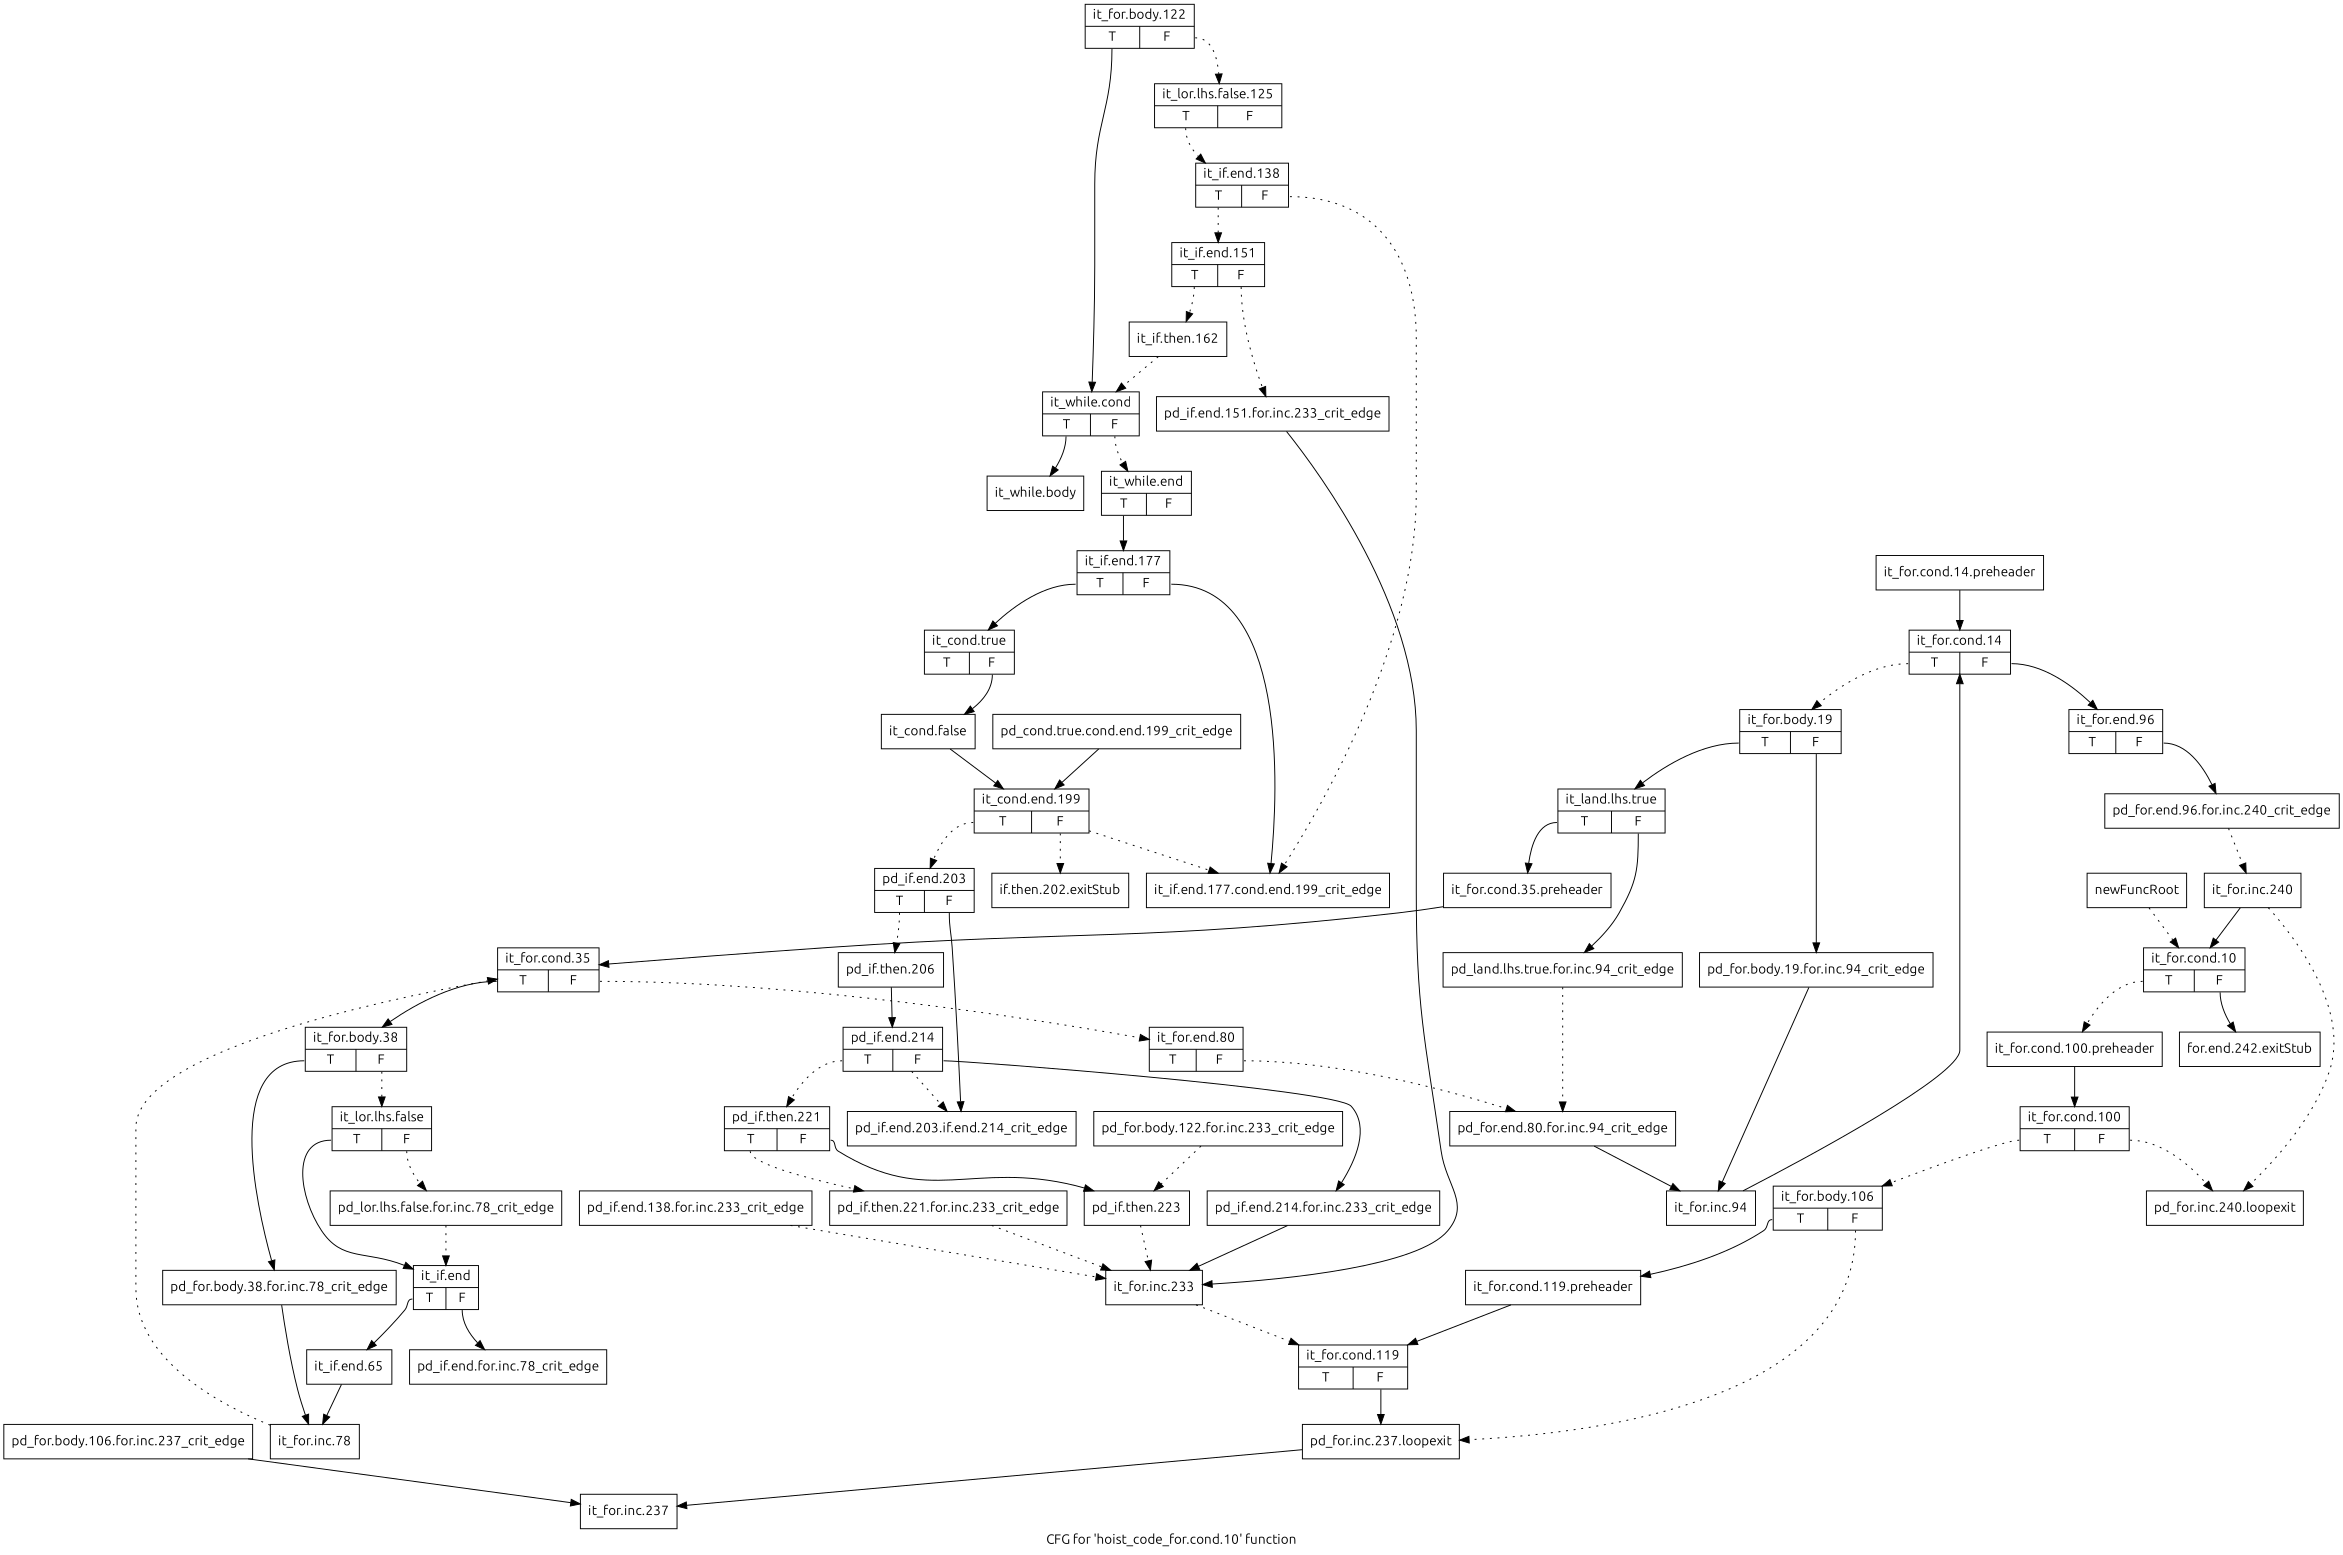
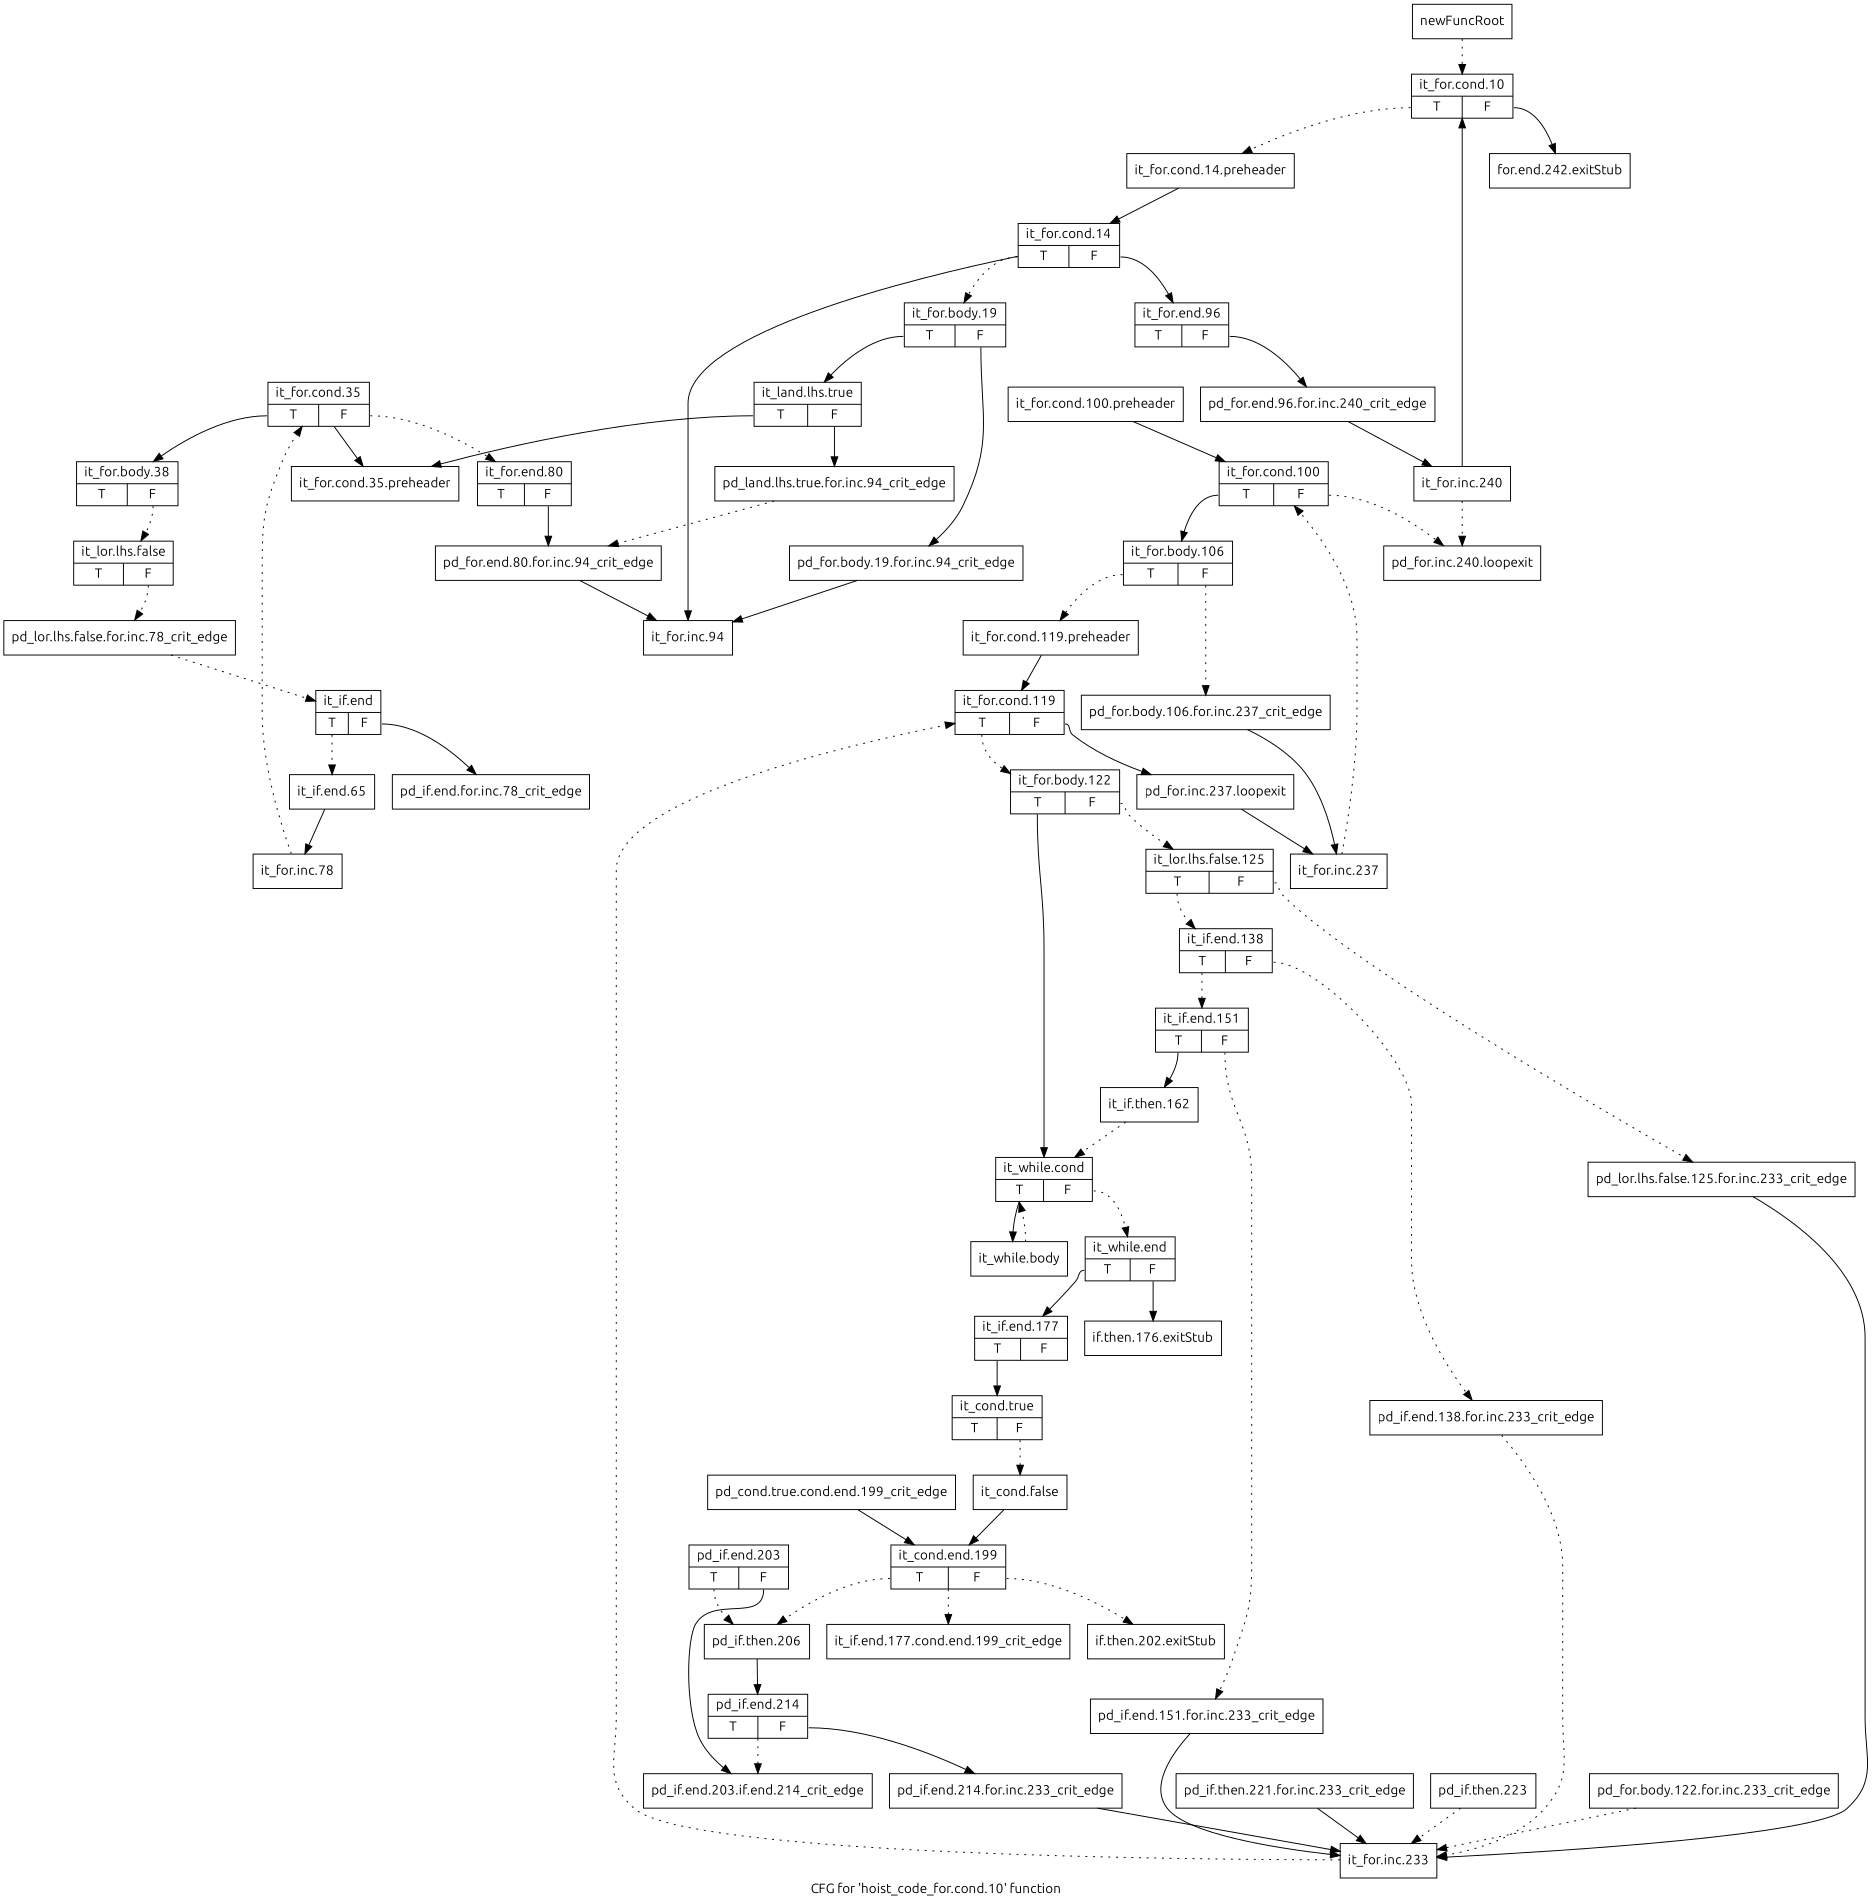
  digraph {
    fontname=Ubuntu
    label="CFG for 'hoist_code_for.cond.10' function"
    node [fontname=Ubuntu shape=record]
    edge [fontname=Ubuntu style=solid]
    n1 [label="{newFuncRoot}"]
    n2 [label="{it_for.cond.10|{<s0>T|<s1>F}}"]
    n3 [label="{for.end.242.exitStub}"]
    n4 [label="{it_for.cond.14.preheader}"]
    n5 [label="{it_for.cond.14|{<s0>T|<s1>F}}"]
+   n6 [label="{if.then.176.exitStub}"]
    n7 [label="{if.then.202.exitStub}"]
    n8 [label="{it_for.body.19|{<s0>T|<s1>F}}"]
    n9 [label="{it_for.end.96|{<s0>T|<s1>F}}"]
    n10 [label="{it_land.lhs.true|{<s0>T|<s1>F}}"]
    n11 [label="{pd_for.body.19.for.inc.94_crit_edge}"]
    n12 [label="{pd_for.end.96.for.inc.240_crit_edge}"]
    n13 [label="{it_for.cond.35.preheader}"]
    n14 [label="{pd_land.lhs.true.for.inc.94_crit_edge}"]
    n15 [label="{it_for.inc.94}"]
    n16 [label="{it_for.cond.100.preheader}"]
    n17 [label="{it_for.cond.100|{<s0>T|<s1>F}}"]
    n18 [label="{it_for.inc.240}"]
    n19 [label="{it_for.body.106|{<s0>T|<s1>F}}"]
    n20 [label="{pd_for.inc.240.loopexit}"]
    n21 [label="{it_for.cond.119.preheader}"]
    n22 [label="{pd_for.body.106.for.inc.237_crit_edge}"]
    n23 [label="{it_for.cond.119|{<s0>T|<s1>F}}"]
    n24 [label="{it_for.inc.237}"]
    n25 [label="{it_for.body.122|{<s0>T|<s1>F}}"]
    n26 [label="{pd_for.inc.237.loopexit}"]
    n27 [label="{it_lor.lhs.false.125|{<s0>T|<s1>F}}"]
    n28 [label="{it_while.cond|{<s0>T|<s1>F}}"]
    n29 [label="{pd_for.body.122.for.inc.233_crit_edge}"]
    n30 [label="{it_for.inc.233}"]
    n31 [label="{it_if.end.138|{<s0>T|<s1>F}}"]
+   n32 [label="{pd_lor.lhs.false.125.for.inc.233_crit_edge}"]
    n33 [label="{it_if.end.151|{<s0>T|<s1>F}}"]
    n34 [label="{pd_if.end.138.for.inc.233_crit_edge}"]
    n35 [label="{it_if.then.162}"]
    n36 [label="{pd_if.end.151.for.inc.233_crit_edge}"]
    n37 [label="{it_while.body}"]
    n38 [label="{it_while.end|{<s0>T|<s1>F}}"]
    n39 [label="{it_if.end.177|{<s0>T|<s1>F}}"]
    n40 [label="{it_cond.true|{<s0>T|<s1>F}}"]
    n41 [label="{it_if.end.177.cond.end.199_crit_edge}"]
    n42 [label="{it_cond.false}"]
    n43 [label="{pd_cond.true.cond.end.199_crit_edge}"]
    n44 [label="{it_cond.end.199|{<s0>T|<s1>F}}"]
    n45 [label="{pd_if.end.203|{<s0>T|<s1>F}}"]
    n46 [label="{pd_if.then.206}"]
    n47 [label="{pd_if.end.203.if.end.214_crit_edge}"]
    n48 [label="{pd_if.end.214|{<s0>T|<s1>F}}"]
-   n49 [label="{pd_if.then.221|{<s0>T|<s1>F}}"]
    n50 [label="{pd_if.end.214.for.inc.233_crit_edge}"]
    n51 [label="{pd_if.then.221.for.inc.233_crit_edge}"]
    n52 [label="{pd_if.then.223}"]
    n53 [label="{it_for.cond.35|{<s0>T|<s1>F}}"]
    n54 [label="{pd_for.end.80.for.inc.94_crit_edge}"]
    n55 [label="{it_for.body.38|{<s0>T|<s1>F}}"]
    n56 [label="{it_for.end.80|{<s0>T|<s1>F}}"]
-   n57 [label="{pd_for.body.38.for.inc.78_crit_edge}"]
    n58 [label="{it_lor.lhs.false|{<s0>T|<s1>F}}"]
    n59 [label="{it_for.inc.78}"]
    n60 [label="{it_if.end|{<s0>T|<s1>F}}"]
    n61 [label="{pd_lor.lhs.false.for.inc.78_crit_edge}"]
    n62 [label="{it_if.end.65}"]
    n63 [label="{pd_if.end.for.inc.78_crit_edge}"]
    n1 -> n2 [style=dotted]
    n2 -> n3 [tailport=s1]
-   n2 -> n16 [style=dotted tailport=s0]
+   n2 -> n4 [style=dotted tailport=s0]
    n4 -> n5
    n5 -> n8 [style=dotted tailport=s0]
    n5 -> n9 [tailport=s1]
    n8 -> n10 [tailport=s0]
    n8 -> n11 [tailport=s1]
    n9 -> n12 [tailport=s1]
    n10 -> n13 [tailport=s0]
    n10 -> n14 [tailport=s1]
    n11 -> n15
-   n12 -> n18 [style=dotted]
-   n13 -> n53
+   n12 -> n18
+   n53 -> n13
    n14 -> n54 [style=dotted]
-   n15 -> n5
+   n5 -> n15
    n16 -> n17
-   n17 -> n19 [style=dotted tailport=s0]
+   n17 -> n19 [tailport=s0]
    n17 -> n20 [style=dotted tailport=s1]
    n18 -> n2
    n18 -> n20 [style=dotted]
-   n19 -> n21 [tailport=s0]
-   n19 -> n26 [style=dotted tailport=s1]
+   n19 -> n21 [style=dotted tailport=s0]
+   n19 -> n22 [style=dotted tailport=s1]
    n21 -> n23
    n22 -> n24
+   n23 -> n25 [style=dotted tailport=s0]
    n23 -> n26 [tailport=s1]
+   n24 -> n17 [style=dotted]
    n25 -> n27 [style=dotted tailport=s1]
    n25 -> n28 [tailport=s0]
    n26 -> n24
    n27 -> n31 [style=dotted tailport=s0]
+   n27 -> n32 [style=dotted tailport=s1]
    n28 -> n37 [tailport=s0]
    n28 -> n38 [style=dotted tailport=s1]
-   n29 -> n52 [style=dotted]
+   n29 -> n30 [style=dotted]
    n30 -> n23 [style=dotted]
    n31 -> n33 [style=dotted tailport=s0]
-   n31 -> n41 [style=dotted tailport=s1]
-   n33 -> n35 [style=dotted tailport=s0]
+   n31 -> n34 [style=dotted tailport=s1]
+   n32 -> n30
+   n33 -> n35 [tailport=s0]
    n33 -> n36 [style=dotted tailport=s1]
    n34 -> n30 [style=dotted]
    n35 -> n28 [style=dotted]
    n36 -> n30
+   n37 -> n28 [style=dotted]
+   n38 -> n6 [tailport=s1]
    n38 -> n39 [tailport=s0]
    n39 -> n40 [tailport=s0]
-   n39 -> n41 [tailport=s1]
-   n40 -> n42 [tailport=s1]
+   n40 -> n42 [style=dotted tailport=s1]
    n42 -> n44
    n43 -> n44
    n44 -> n7 [style=dotted tailport=s1]
    n44 -> n41 [style=dotted]
-   n44 -> n45 [style=dotted tailport=s0]
+   n44 -> n46 [style=dotted tailport=s0]
    n45 -> n46 [style=dotted tailport=s0]
    n45 -> n47 [tailport=s1]
    n46 -> n48
    n48 -> n47 [style=dotted]
-   n48 -> n49 [style=dotted tailport=s0]
    n48 -> n50 [tailport=s1]
-   n49 -> n51 [style=dotted tailport=s0]
-   n49 -> n52 [tailport=s1]
    n50 -> n30
-   n51 -> n30 [style=dotted]
+   n51 -> n30
    n52 -> n30 [style=dotted]
    n53 -> n55 [tailport=s0]
    n53 -> n56 [style=dotted tailport=s1]
    n54 -> n15
-   n55 -> n57 [tailport=s0]
    n55 -> n58 [style=dotted tailport=s1]
-   n56 -> n54 [style=dotted tailport=s1]
-   n57 -> n59
-   n58 -> n60 [tailport=s0]
+   n56 -> n54 [tailport=s1]
    n58 -> n61 [style=dotted tailport=s1]
    n59 -> n53 [style=dotted]
-   n60 -> n62 [tailport=s0]
+   n60 -> n62 [style=dotted tailport=s0]
    n60 -> n63 [tailport=s1]
    n61 -> n60 [style=dotted]
    n62 -> n59
  }
